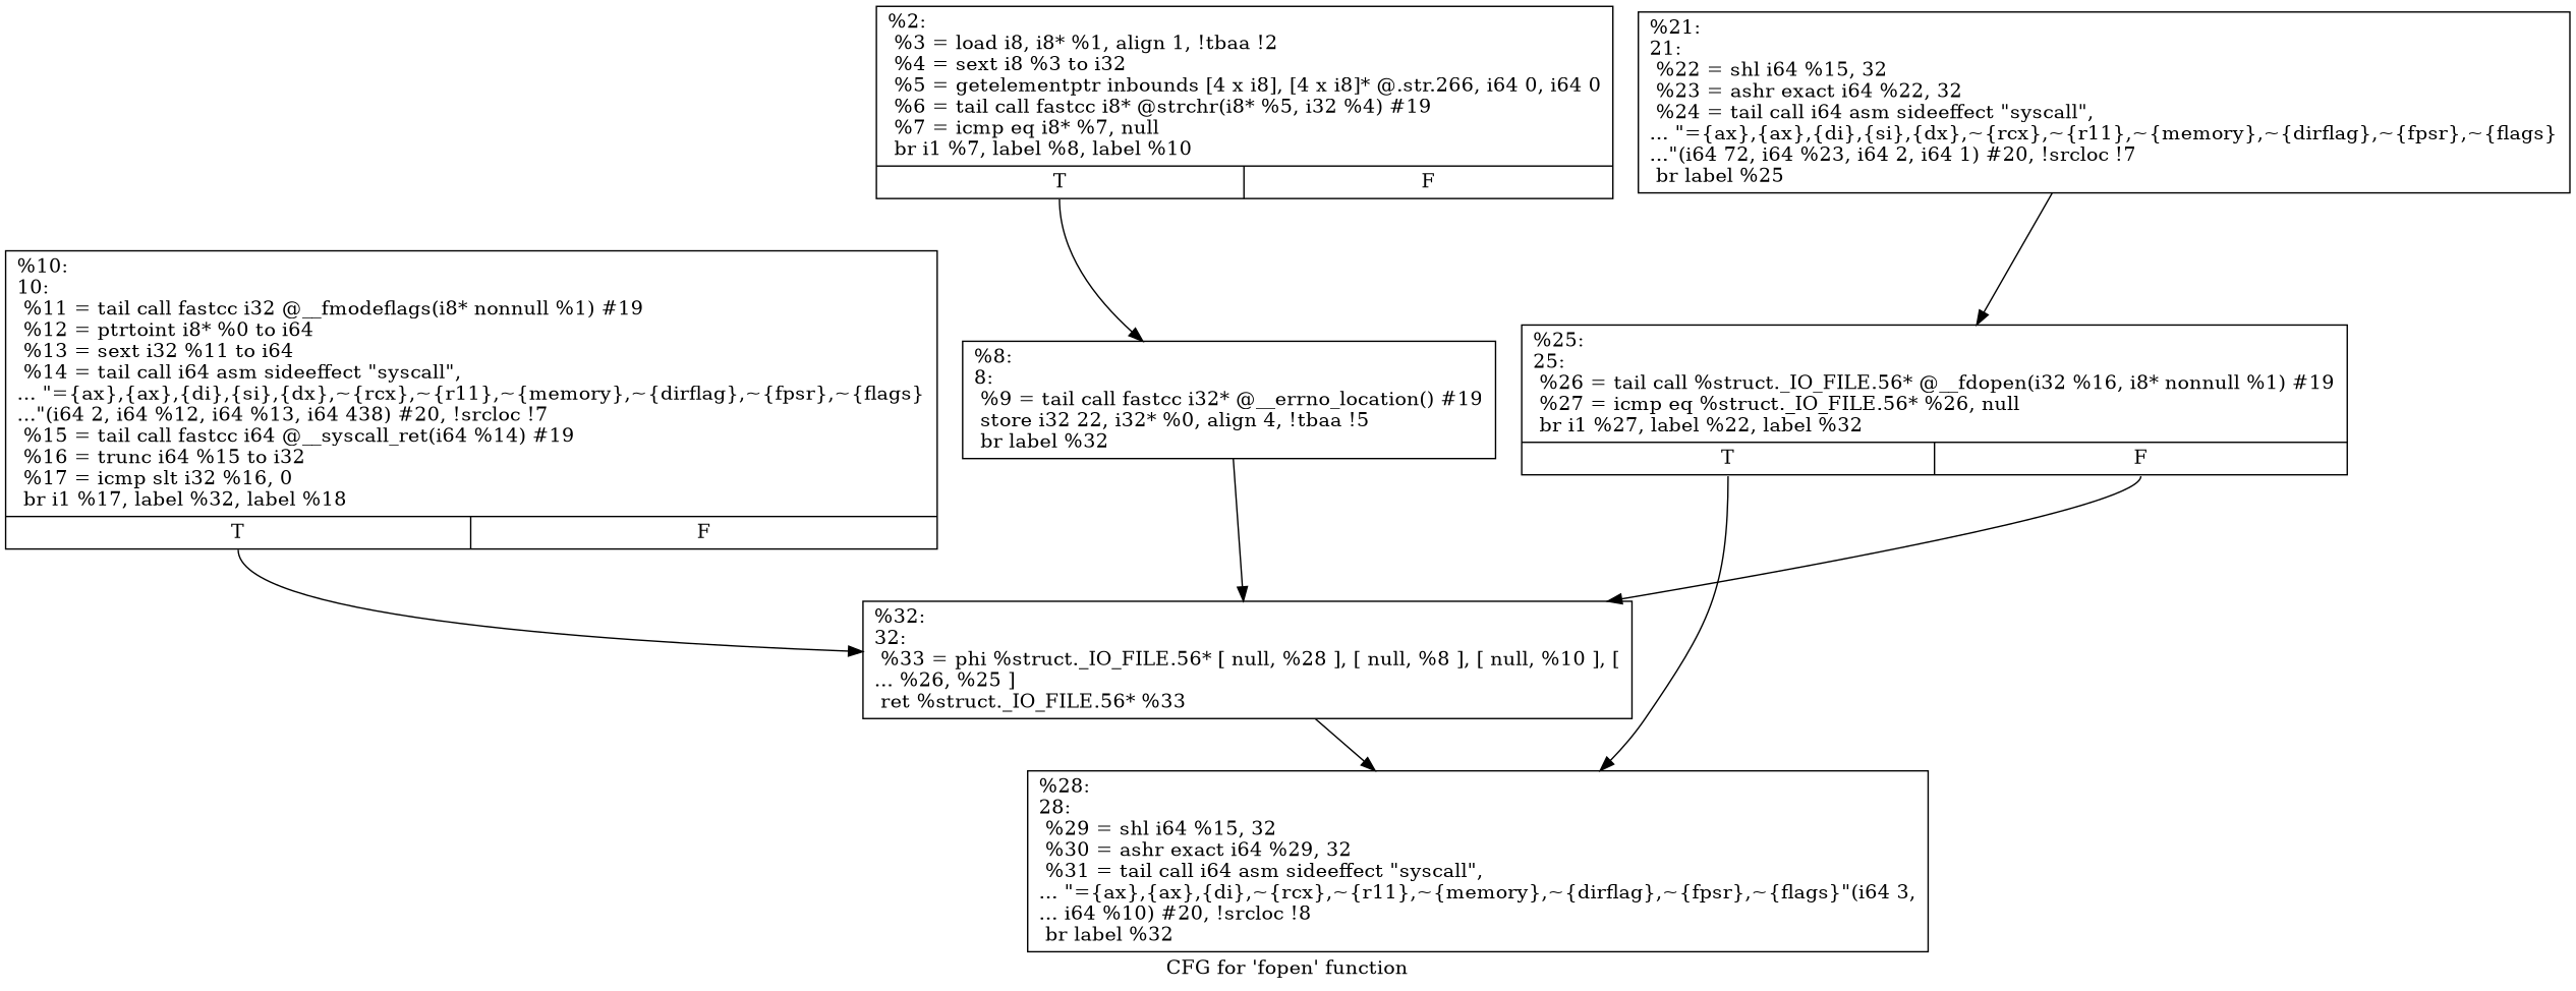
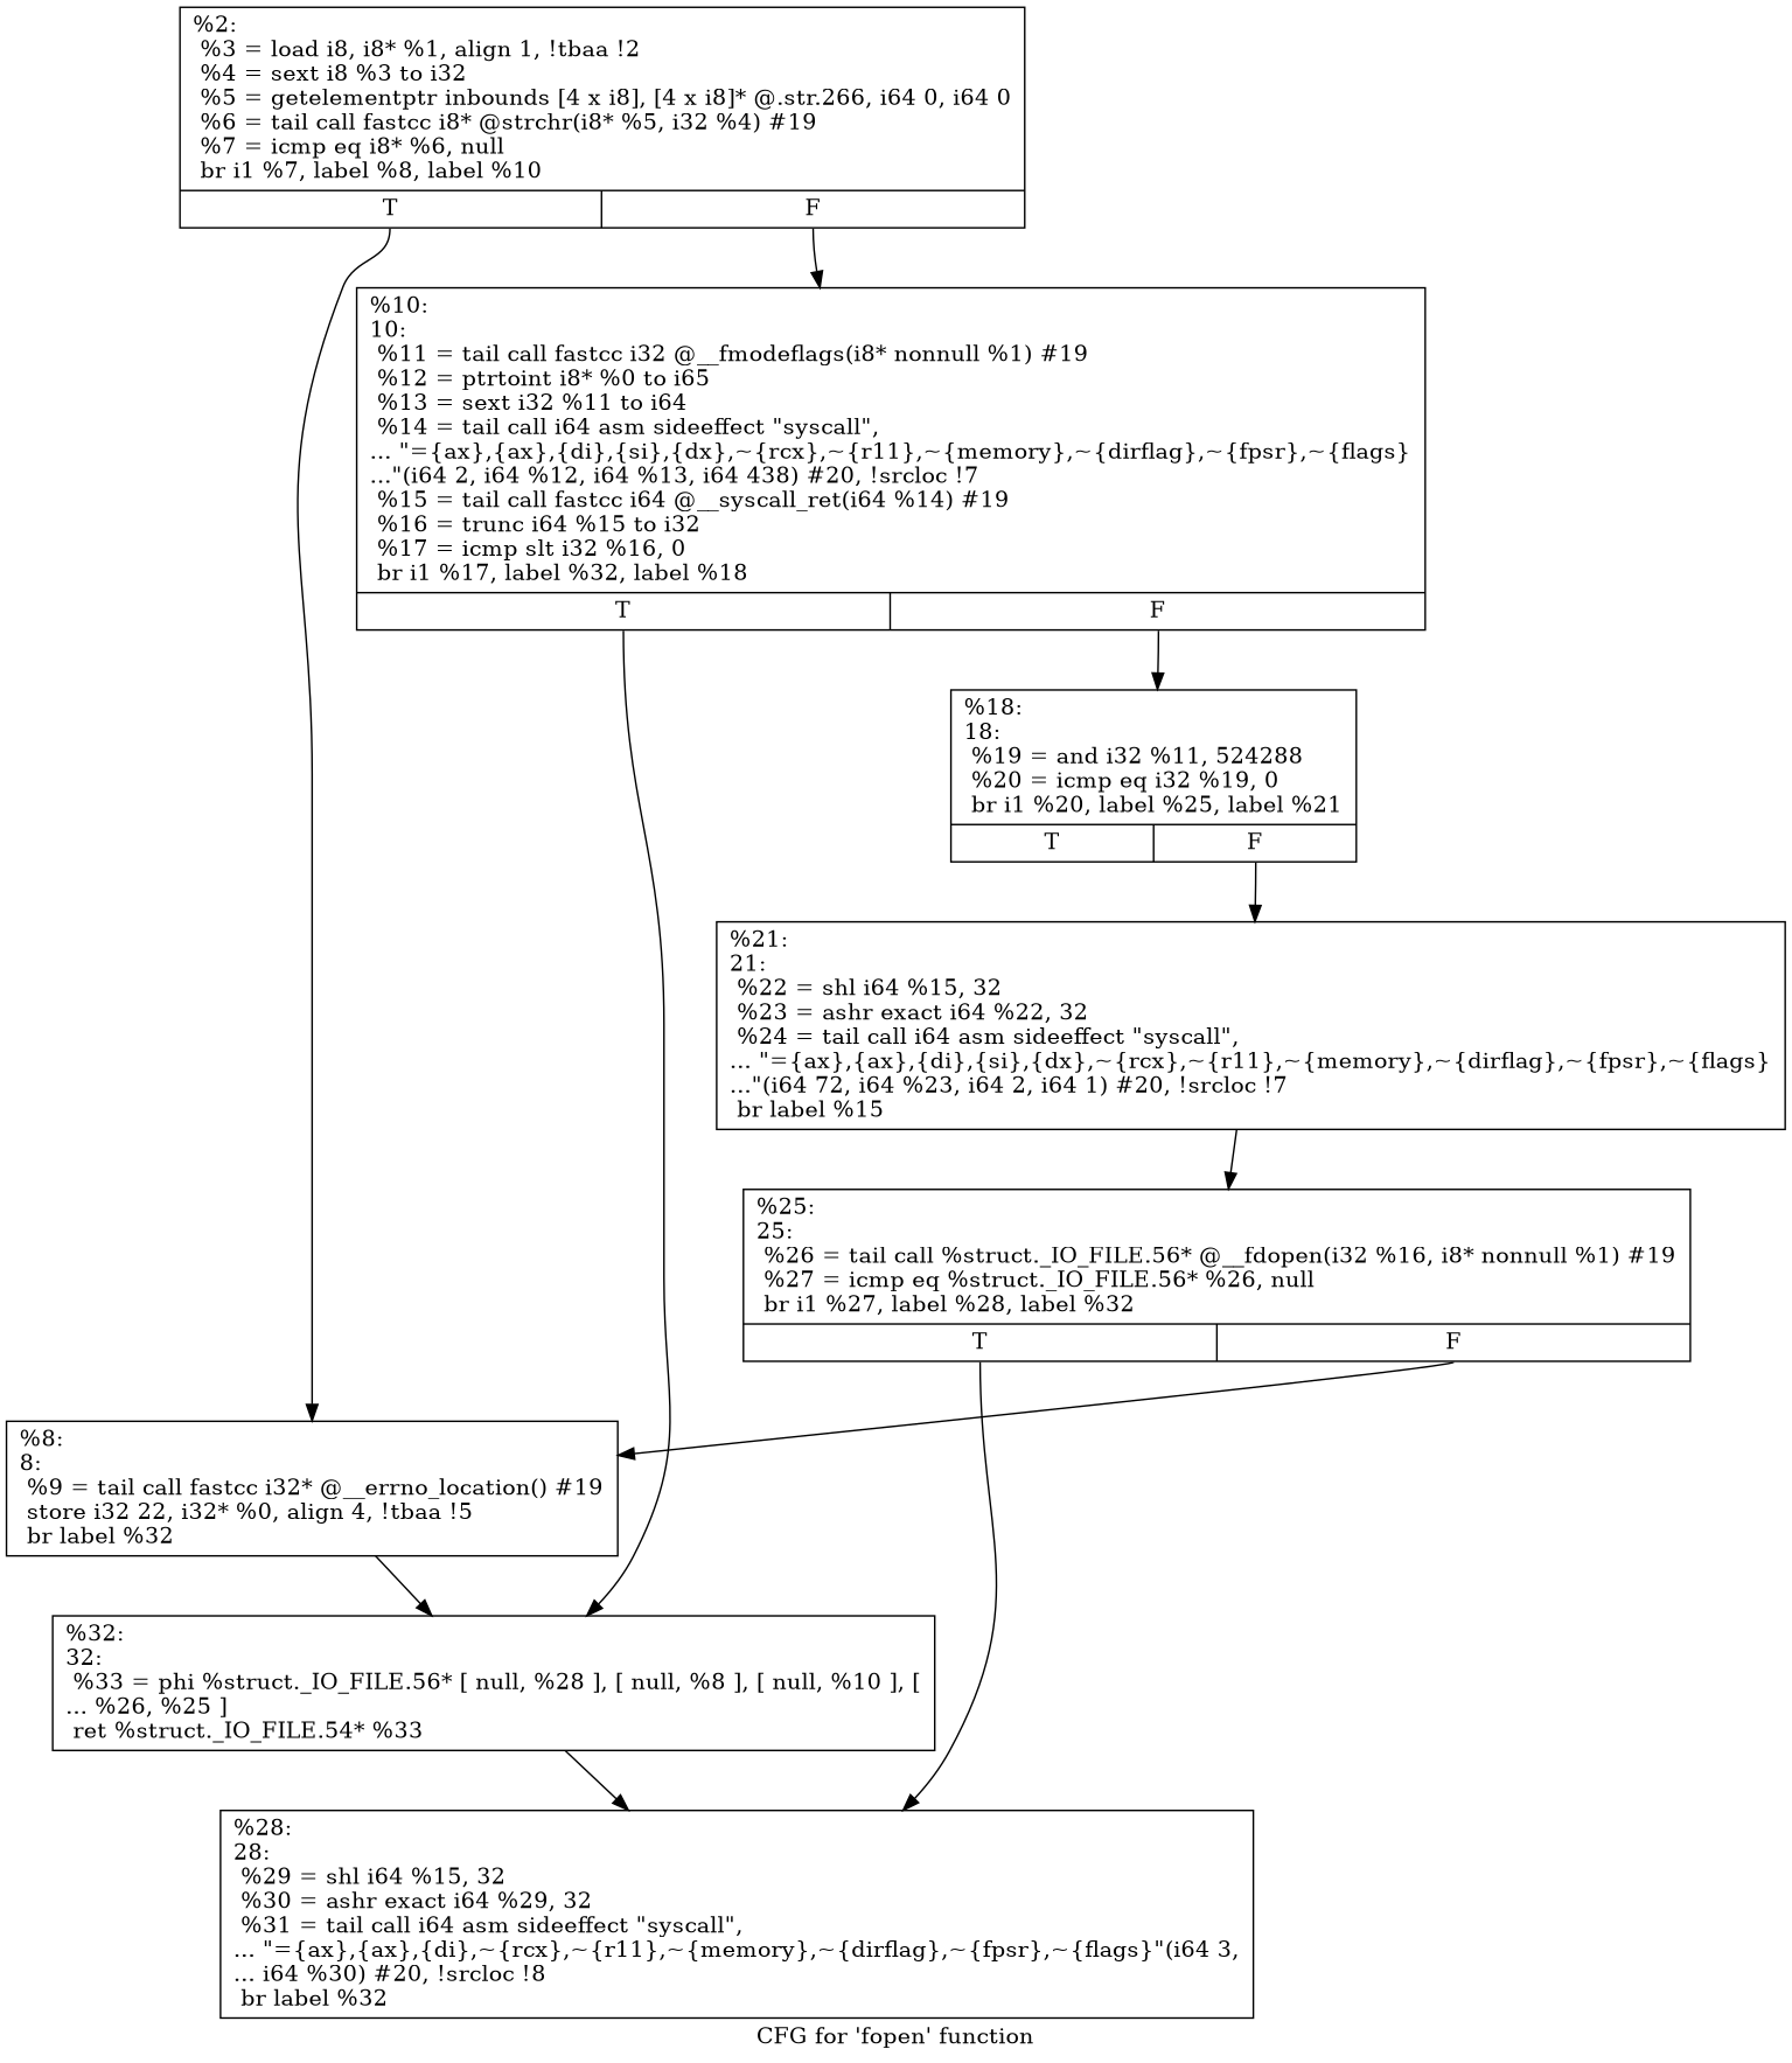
  digraph {
    label="CFG for 'fopen' function"
    node [shape=record]
    edge [tailport=s0]
-   n1 [label="{%2:\l  %3 = load i8, i8* %1, align 1, !tbaa !2\l  %4 = sext i8 %3 to i32\l  %5 = getelementptr inbounds [4 x i8], [4 x i8]* @.str.266, i64 0, i64 0\l  %6 = tail call fastcc i8* @strchr(i8* %5, i32 %4) #19\l  %7 = icmp eq i8* %7, null\l  br i1 %7, label %8, label %10\l|{<s0>T|<s1>F}}"]
+   n1 [label="{%2:\l  %3 = load i8, i8* %1, align 1, !tbaa !2\l  %4 = sext i8 %3 to i32\l  %5 = getelementptr inbounds [4 x i8], [4 x i8]* @.str.266, i64 0, i64 0\l  %6 = tail call fastcc i8* @strchr(i8* %5, i32 %4) #19\l  %7 = icmp eq i8* %6, null\l  br i1 %7, label %8, label %10\l|{<s0>T|<s1>F}}"]
    n2 [label="{%8:\l8:                                                \l  %9 = tail call fastcc i32* @__errno_location() #19\l  store i32 22, i32* %0, align 4, !tbaa !5\l  br label %32\l}"]
-   n3 [label="{%10:\l10:                                               \l  %11 = tail call fastcc i32 @__fmodeflags(i8* nonnull %1) #19\l  %12 = ptrtoint i8* %0 to i64\l  %13 = sext i32 %11 to i64\l  %14 = tail call i64 asm sideeffect \"syscall\",\l... \"=\{ax\},\{ax\},\{di\},\{si\},\{dx\},~\{rcx\},~\{r11\},~\{memory\},~\{dirflag\},~\{fpsr\},~\{flags\}\l...\"(i64 2, i64 %12, i64 %13, i64 438) #20, !srcloc !7\l  %15 = tail call fastcc i64 @__syscall_ret(i64 %14) #19\l  %16 = trunc i64 %15 to i32\l  %17 = icmp slt i32 %16, 0\l  br i1 %17, label %32, label %18\l|{<s0>T|<s1>F}}"]
-   n4 [label="{%32:\l32:                                               \l  %33 = phi %struct._IO_FILE.56* [ null, %28 ], [ null, %8 ], [ null, %10 ], [\l... %26, %25 ]\l  ret %struct._IO_FILE.56* %33\l}"]
-   n6 [label="{%28:\l28:                                               \l  %29 = shl i64 %15, 32\l  %30 = ashr exact i64 %29, 32\l  %31 = tail call i64 asm sideeffect \"syscall\",\l... \"=\{ax\},\{ax\},\{di\},~\{rcx\},~\{r11\},~\{memory\},~\{dirflag\},~\{fpsr\},~\{flags\}\"(i64 3,\l... i64 %10) #20, !srcloc !8\l  br label %32\l}"]
-   n7 [label="{%21:\l21:                                               \l  %22 = shl i64 %15, 32\l  %23 = ashr exact i64 %22, 32\l  %24 = tail call i64 asm sideeffect \"syscall\",\l... \"=\{ax\},\{ax\},\{di\},\{si\},\{dx\},~\{rcx\},~\{r11\},~\{memory\},~\{dirflag\},~\{fpsr\},~\{flags\}\l...\"(i64 72, i64 %23, i64 2, i64 1) #20, !srcloc !7\l  br label %25\l}"]
-   n8 [label="{%25:\l25:                                               \l  %26 = tail call %struct._IO_FILE.56* @__fdopen(i32 %16, i8* nonnull %1) #19\l  %27 = icmp eq %struct._IO_FILE.56* %26, null\l  br i1 %27, label %22, label %32\l|{<s0>T|<s1>F}}"]
+   n3 [label="{%10:\l10:                                               \l  %11 = tail call fastcc i32 @__fmodeflags(i8* nonnull %1) #19\l  %12 = ptrtoint i8* %0 to i65\l  %13 = sext i32 %11 to i64\l  %14 = tail call i64 asm sideeffect \"syscall\",\l... \"=\{ax\},\{ax\},\{di\},\{si\},\{dx\},~\{rcx\},~\{r11\},~\{memory\},~\{dirflag\},~\{fpsr\},~\{flags\}\l...\"(i64 2, i64 %12, i64 %13, i64 438) #20, !srcloc !7\l  %15 = tail call fastcc i64 @__syscall_ret(i64 %14) #19\l  %16 = trunc i64 %15 to i32\l  %17 = icmp slt i32 %16, 0\l  br i1 %17, label %32, label %18\l|{<s0>T|<s1>F}}"]
+   n4 [label="{%32:\l32:                                               \l  %33 = phi %struct._IO_FILE.56* [ null, %28 ], [ null, %8 ], [ null, %10 ], [\l... %26, %25 ]\l  ret %struct._IO_FILE.54* %33\l}"]
+   n5 [label="{%18:\l18:                                               \l  %19 = and i32 %11, 524288\l  %20 = icmp eq i32 %19, 0\l  br i1 %20, label %25, label %21\l|{<s0>T|<s1>F}}"]
+   n6 [label="{%28:\l28:                                               \l  %29 = shl i64 %15, 32\l  %30 = ashr exact i64 %29, 32\l  %31 = tail call i64 asm sideeffect \"syscall\",\l... \"=\{ax\},\{ax\},\{di\},~\{rcx\},~\{r11\},~\{memory\},~\{dirflag\},~\{fpsr\},~\{flags\}\"(i64 3,\l... i64 %30) #20, !srcloc !8\l  br label %32\l}"]
+   n7 [label="{%21:\l21:                                               \l  %22 = shl i64 %15, 32\l  %23 = ashr exact i64 %22, 32\l  %24 = tail call i64 asm sideeffect \"syscall\",\l... \"=\{ax\},\{ax\},\{di\},\{si\},\{dx\},~\{rcx\},~\{r11\},~\{memory\},~\{dirflag\},~\{fpsr\},~\{flags\}\l...\"(i64 72, i64 %23, i64 2, i64 1) #20, !srcloc !7\l  br label %15\l}"]
+   n8 [label="{%25:\l25:                                               \l  %26 = tail call %struct._IO_FILE.56* @__fdopen(i32 %16, i8* nonnull %1) #19\l  %27 = icmp eq %struct._IO_FILE.56* %26, null\l  br i1 %27, label %28, label %32\l|{<s0>T|<s1>F}}"]
    n1 -> n2
+   n1 -> n3 [tailport=s1]
    n2 -> n4
    n3 -> n4
+   n3 -> n5 [tailport=s1]
    n4 -> n6
+   n5 -> n7 [tailport=s1]
    n7 -> n8
-   n8 -> n4 [tailport=s1]
+   n8 -> n2 [tailport=s1]
    n8 -> n6
  }
